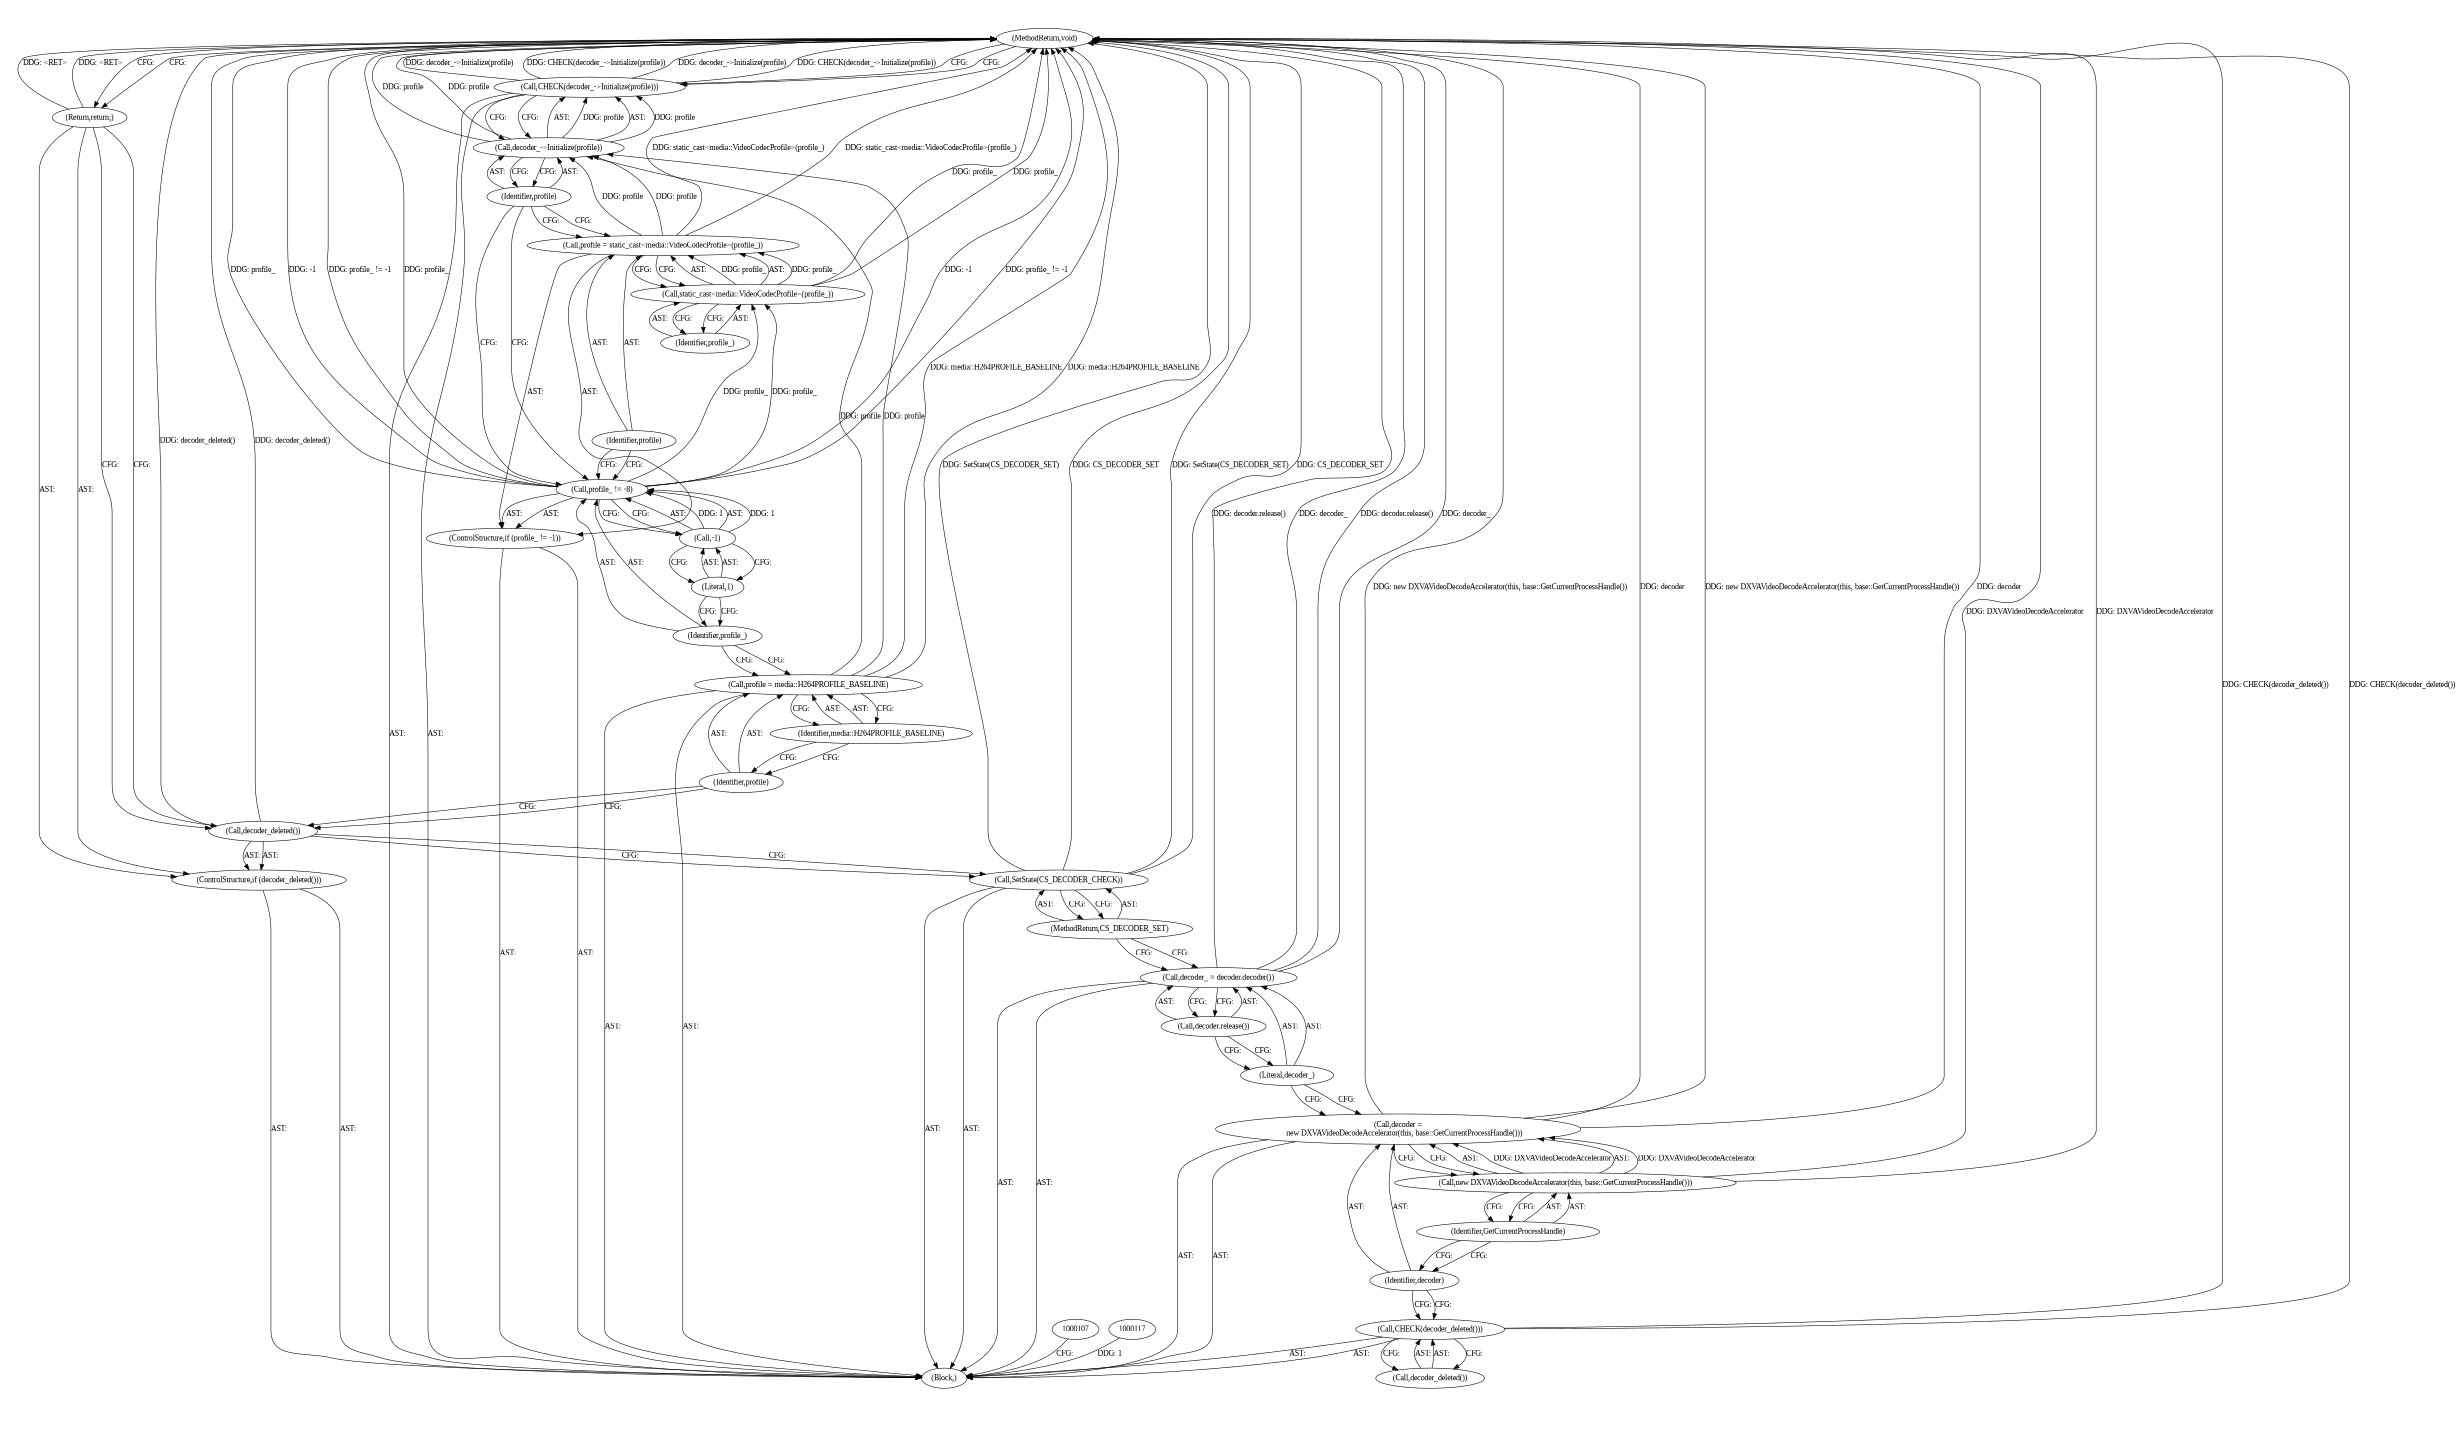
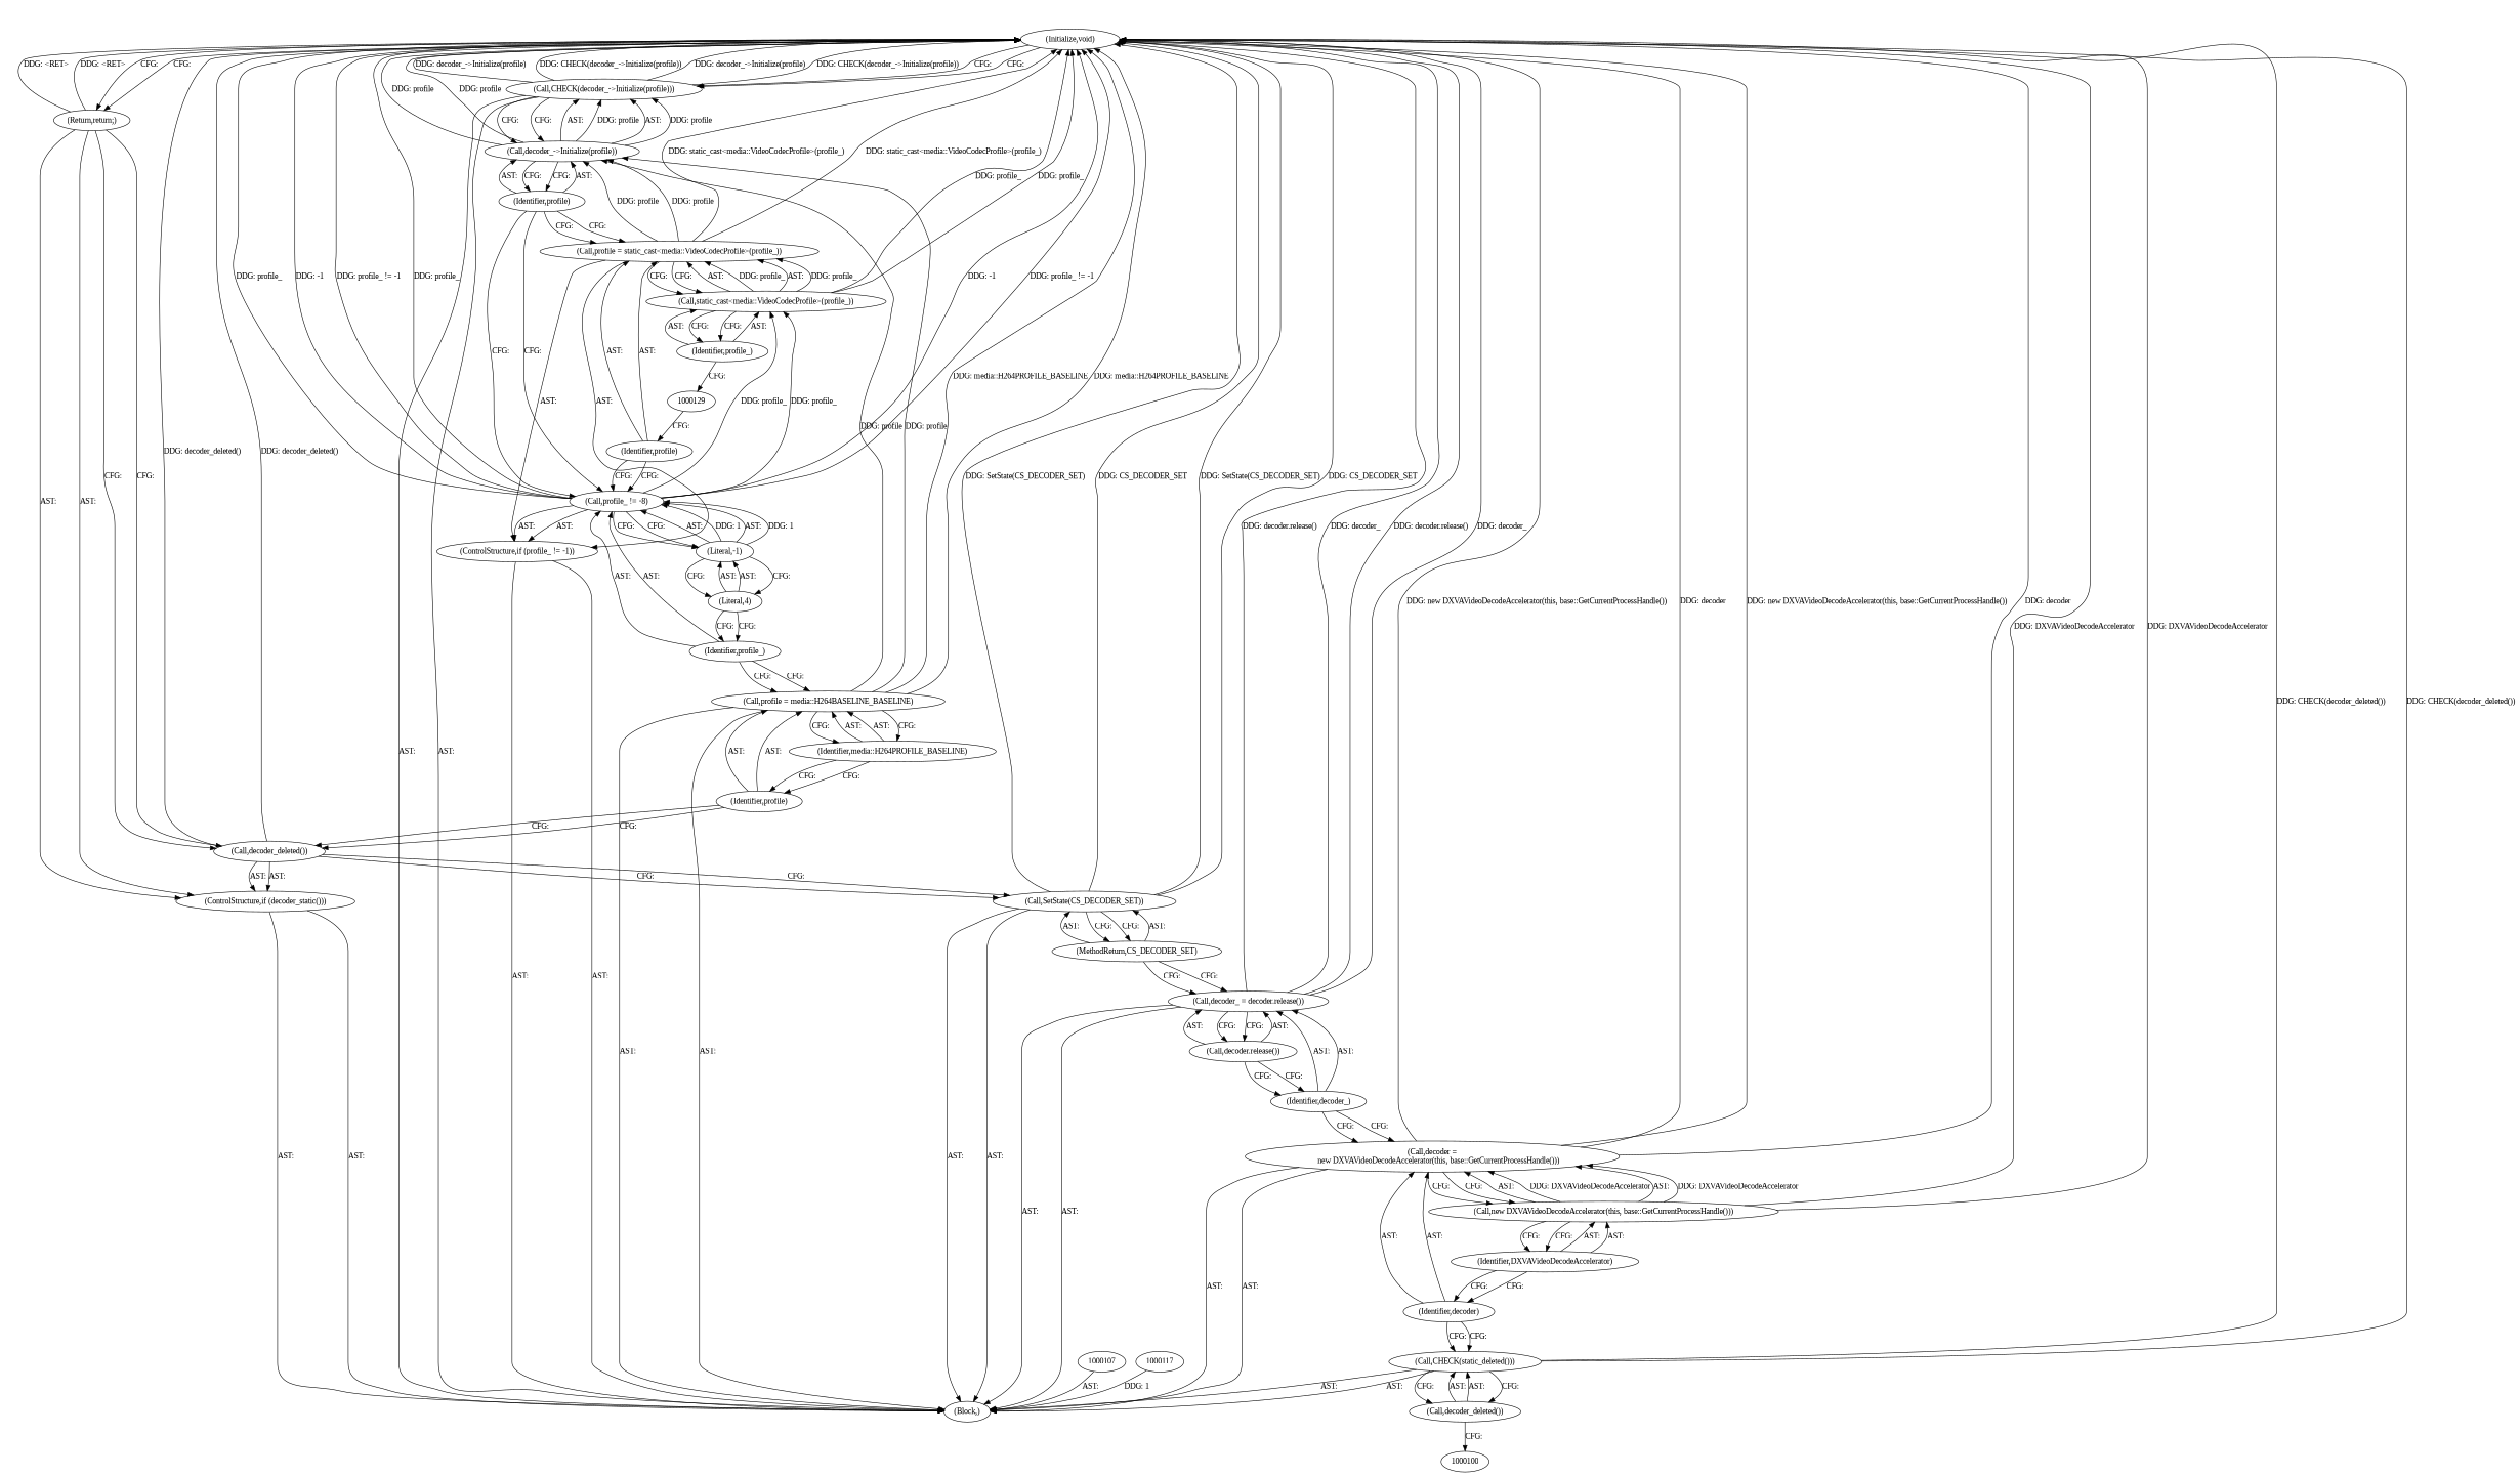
  digraph {
    fontname="Liberation Serif"
    node [fontname="Liberation Serif"]
    edge [fontname="Liberation Serif"]
-   n1 [label="(MethodReturn,void)"]
+   n1 [label="(Initialize,void)"]
    n2 [label="(Return,return;)"]
    n3 [label="(Call,CHECK(decoder_->Initialize(profile)))"]
-   n4 [label="(ControlStructure,if (decoder_deleted()))"]
+   n4 [label="(ControlStructure,if (decoder_static()))"]
    n5 [label="(Call,decoder_deleted())"]
    n6 [label="(Block,)"]
    n7 [label="(Call,decoder_->Initialize(profile))"]
    n8 [label="(Call,decoder.release())"]
-   n9 [label="(Call,decoder_ = decoder.decoder())"]
-   n10 [label="(Literal,decoder_)"]
+   n9 [label="(Call,decoder_ = decoder.release())"]
+   n10 [label="(Identifier,decoder_)"]
    n11 [label="(Call,decoder =\n      new DXVAVideoDecodeAccelerator(this, base::GetCurrentProcessHandle()))"]
    n12 [label="(Call,new DXVAVideoDecodeAccelerator(this, base::GetCurrentProcessHandle()))"]
    n13 [label="(MethodReturn,CS_DECODER_SET)"]
-   n14 [label="(Call,SetState(CS_DECODER_CHECK))"]
-   n15 [label="(Call,profile = media::H264PROFILE_BASELINE)"]
+   n14 [label="(Call,SetState(CS_DECODER_SET))"]
+   n15 [label="(Call,profile = media::H264BASELINE_BASELINE)"]
    n16 [label="(Identifier,media::H264PROFILE_BASELINE)"]
    n17 [label="(Identifier,profile)"]
    n18 [label="(Identifier,profile)"]
-   n19 [label="(Call,-1)"]
-   n20 [label="(Literal,1)"]
+   n19 [label="(Literal,-1)"]
+   n20 [label="(Literal,4)"]
    n21 [label="(Call,profile_ != -8)"]
    n22 [label="(Identifier,profile_)"]
    n23 [label="(ControlStructure,if (profile_ != -1))"]
    n24 [label="(Call,static_cast<media::VideoCodecProfile>(profile_))"]
    n25 [label="(Call,profile = static_cast<media::VideoCodecProfile>(profile_))"]
    n26 [label="(Identifier,profile_)"]
+   1000129
    n28 [label="(Identifier,profile)"]
-   n29 [label="(Call,CHECK(decoder_deleted()))"]
+   n29 [label="(Call,CHECK(static_deleted()))"]
    n30 [label="(Call,decoder_deleted())"]
-   n32 [label="(Identifier,GetCurrentProcessHandle)"]
+   1000100
+   n32 [label="(Identifier,DXVAVideoDecodeAccelerator)"]
    n33 [label="(Identifier,decoder)"]
    n34 [label=1000107]
    1000117
    n1 -> n2 [label="CFG: "]
    n1 -> n2 [label="CFG: "]
    n1 -> n3 [label="CFG: "]
    n1 -> n3 [label="CFG: "]
    n2 -> n1 [label="DDG: <RET>"]
    n2 -> n1 [label="DDG: <RET>"]
    n2 -> n4 [label="AST: "]
    n2 -> n4 [label="AST: "]
    n2 -> n5 [label="CFG: "]
    n2 -> n5 [label="CFG: "]
    n3 -> n1 [label="DDG: decoder_->Initialize(profile)"]
    n3 -> n1 [label="DDG: CHECK(decoder_->Initialize(profile))"]
    n3 -> n1 [label="DDG: decoder_->Initialize(profile)"]
    n3 -> n1 [label="DDG: CHECK(decoder_->Initialize(profile))"]
    n3 -> n6 [label="AST: "]
    n3 -> n6 [label="AST: "]
    n3 -> n7 [label="CFG: "]
    n3 -> n7 [label="CFG: "]
    n4 -> n6 [label="AST: "]
    n4 -> n6 [label="AST: "]
    n5 -> n1 [label="DDG: decoder_deleted()"]
    n5 -> n1 [label="DDG: decoder_deleted()"]
    n5 -> n4 [label="AST: "]
    n5 -> n4 [label="AST: "]
    n5 -> n14 [label="CFG: "]
    n5 -> n14 [label="CFG: "]
    n7 -> n1 [label="DDG: profile"]
    n7 -> n1 [label="DDG: profile"]
    n7 -> n3 [label="AST: "]
    n7 -> n3 [label="DDG: profile"]
    n7 -> n3 [label="AST: "]
    n7 -> n3 [label="DDG: profile"]
    n7 -> n18 [label="CFG: "]
    n7 -> n18 [label="CFG: "]
    n8 -> n9 [label="AST: "]
    n8 -> n9 [label="AST: "]
    n8 -> n10 [label="CFG: "]
    n8 -> n10 [label="CFG: "]
    n9 -> n1 [label="DDG: decoder.release()"]
    n9 -> n1 [label="DDG: decoder_"]
    n9 -> n1 [label="DDG: decoder.release()"]
    n9 -> n1 [label="DDG: decoder_"]
    n9 -> n6 [label="AST: "]
    n9 -> n6 [label="AST: "]
    n9 -> n8 [label="CFG: "]
    n9 -> n8 [label="CFG: "]
    n10 -> n9 [label="AST: "]
    n10 -> n9 [label="AST: "]
    n10 -> n11 [label="CFG: "]
    n10 -> n11 [label="CFG: "]
    n11 -> n1 [label="DDG: new DXVAVideoDecodeAccelerator(this, base::GetCurrentProcessHandle())"]
    n11 -> n1 [label="DDG: decoder"]
    n11 -> n1 [label="DDG: new DXVAVideoDecodeAccelerator(this, base::GetCurrentProcessHandle())"]
    n11 -> n1 [label="DDG: decoder"]
    n11 -> n6 [label="AST: "]
    n11 -> n6 [label="AST: "]
    n11 -> n12 [label="CFG: "]
    n11 -> n12 [label="CFG: "]
    n12 -> n1 [label="DDG: DXVAVideoDecodeAccelerator"]
    n12 -> n1 [label="DDG: DXVAVideoDecodeAccelerator"]
    n12 -> n11 [label="AST: "]
    n12 -> n11 [label="DDG: DXVAVideoDecodeAccelerator"]
    n12 -> n11 [label="AST: "]
    n12 -> n11 [label="DDG: DXVAVideoDecodeAccelerator"]
    n12 -> n32 [label="CFG: "]
    n12 -> n32 [label="CFG: "]
    n13 -> n9 [label="CFG: "]
    n13 -> n9 [label="CFG: "]
    n13 -> n14 [label="AST: "]
    n13 -> n14 [label="AST: "]
    n14 -> n1 [label="DDG: SetState(CS_DECODER_SET)"]
    n14 -> n1 [label="DDG: CS_DECODER_SET"]
    n14 -> n1 [label="DDG: SetState(CS_DECODER_SET)"]
    n14 -> n1 [label="DDG: CS_DECODER_SET"]
    n14 -> n6 [label="AST: "]
    n14 -> n6 [label="AST: "]
    n14 -> n13 [label="CFG: "]
    n14 -> n13 [label="CFG: "]
    n15 -> n1 [label="DDG: media::H264PROFILE_BASELINE"]
    n15 -> n1 [label="DDG: media::H264PROFILE_BASELINE"]
    n15 -> n6 [label="AST: "]
    n15 -> n6 [label="AST: "]
    n15 -> n7 [label="DDG: profile"]
    n15 -> n7 [label="DDG: profile"]
    n15 -> n16 [label="CFG: "]
    n15 -> n16 [label="CFG: "]
    n16 -> n15 [label="AST: "]
    n16 -> n15 [label="AST: "]
    n16 -> n17 [label="CFG: "]
    n16 -> n17 [label="CFG: "]
    n17 -> n5 [label="CFG: "]
    n17 -> n5 [label="CFG: "]
    n17 -> n15 [label="AST: "]
    n17 -> n15 [label="AST: "]
    n18 -> n7 [label="AST: "]
    n18 -> n7 [label="AST: "]
    n18 -> n21 [label="CFG: "]
    n18 -> n21 [label="CFG: "]
    n18 -> n25 [label="CFG: "]
    n18 -> n25 [label="CFG: "]
    n19 -> n20 [label="CFG: "]
    n19 -> n20 [label="CFG: "]
    n19 -> n21 [label="AST: "]
    n19 -> n21 [label="DDG: 1"]
    n19 -> n21 [label="AST: "]
    n19 -> n21 [label="DDG: 1"]
    n20 -> n19 [label="AST: "]
    n20 -> n19 [label="AST: "]
    n20 -> n22 [label="CFG: "]
    n20 -> n22 [label="CFG: "]
    n21 -> n1 [label="DDG: profile_ != -1"]
    n21 -> n1 [label="DDG: profile_"]
    n21 -> n1 [label="DDG: -1"]
    n21 -> n1 [label="DDG: profile_ != -1"]
    n21 -> n1 [label="DDG: profile_"]
    n21 -> n1 [label="DDG: -1"]
    n21 -> n19 [label="CFG: "]
    n21 -> n19 [label="CFG: "]
    n21 -> n23 [label="AST: "]
    n21 -> n23 [label="AST: "]
    n21 -> n24 [label="DDG: profile_"]
    n21 -> n24 [label="DDG: profile_"]
    n22 -> n15 [label="CFG: "]
    n22 -> n15 [label="CFG: "]
    n22 -> n21 [label="AST: "]
    n22 -> n21 [label="AST: "]
    n23 -> n6 [label="AST: "]
    n23 -> n6 [label="AST: "]
    n24 -> n1 [label="DDG: profile_"]
    n24 -> n1 [label="DDG: profile_"]
    n24 -> n25 [label="AST: "]
    n24 -> n25 [label="DDG: profile_"]
    n24 -> n25 [label="AST: "]
    n24 -> n25 [label="DDG: profile_"]
    n24 -> n26 [label="CFG: "]
    n24 -> n26 [label="CFG: "]
    n25 -> n1 [label="DDG: static_cast<media::VideoCodecProfile>(profile_)"]
    n25 -> n1 [label="DDG: static_cast<media::VideoCodecProfile>(profile_)"]
    n25 -> n7 [label="DDG: profile"]
    n25 -> n7 [label="DDG: profile"]
    n25 -> n23 [label="AST: "]
    n25 -> n23 [label="AST: "]
    n25 -> n24 [label="CFG: "]
    n25 -> n24 [label="CFG: "]
    n26 -> n24 [label="AST: "]
    n26 -> n24 [label="AST: "]
+   n26 -> 1000129 [label="CFG: "]
+   1000129 -> n28 [label="CFG: "]
    n28 -> n21 [label="CFG: "]
    n28 -> n21 [label="CFG: "]
    n28 -> n25 [label="AST: "]
    n28 -> n25 [label="AST: "]
    n29 -> n1 [label="DDG: CHECK(decoder_deleted())"]
    n29 -> n1 [label="DDG: CHECK(decoder_deleted())"]
    n29 -> n6 [label="AST: "]
    n29 -> n6 [label="AST: "]
    n29 -> n30 [label="CFG: "]
    n29 -> n30 [label="CFG: "]
    n30 -> n29 [label="AST: "]
    n30 -> n29 [label="AST: "]
+   n30 -> 1000100 [label="CFG: "]
    n32 -> n12 [label="AST: "]
    n32 -> n12 [label="AST: "]
    n32 -> n33 [label="CFG: "]
    n32 -> n33 [label="CFG: "]
    n33 -> n11 [label="AST: "]
    n33 -> n11 [label="AST: "]
    n33 -> n29 [label="CFG: "]
    n33 -> n29 [label="CFG: "]
-   n34 -> n6 [label="CFG: "]
+   n34 -> n6 [label="AST: "]
    1000117 -> n6 [label="DDG: 1"]
  }
